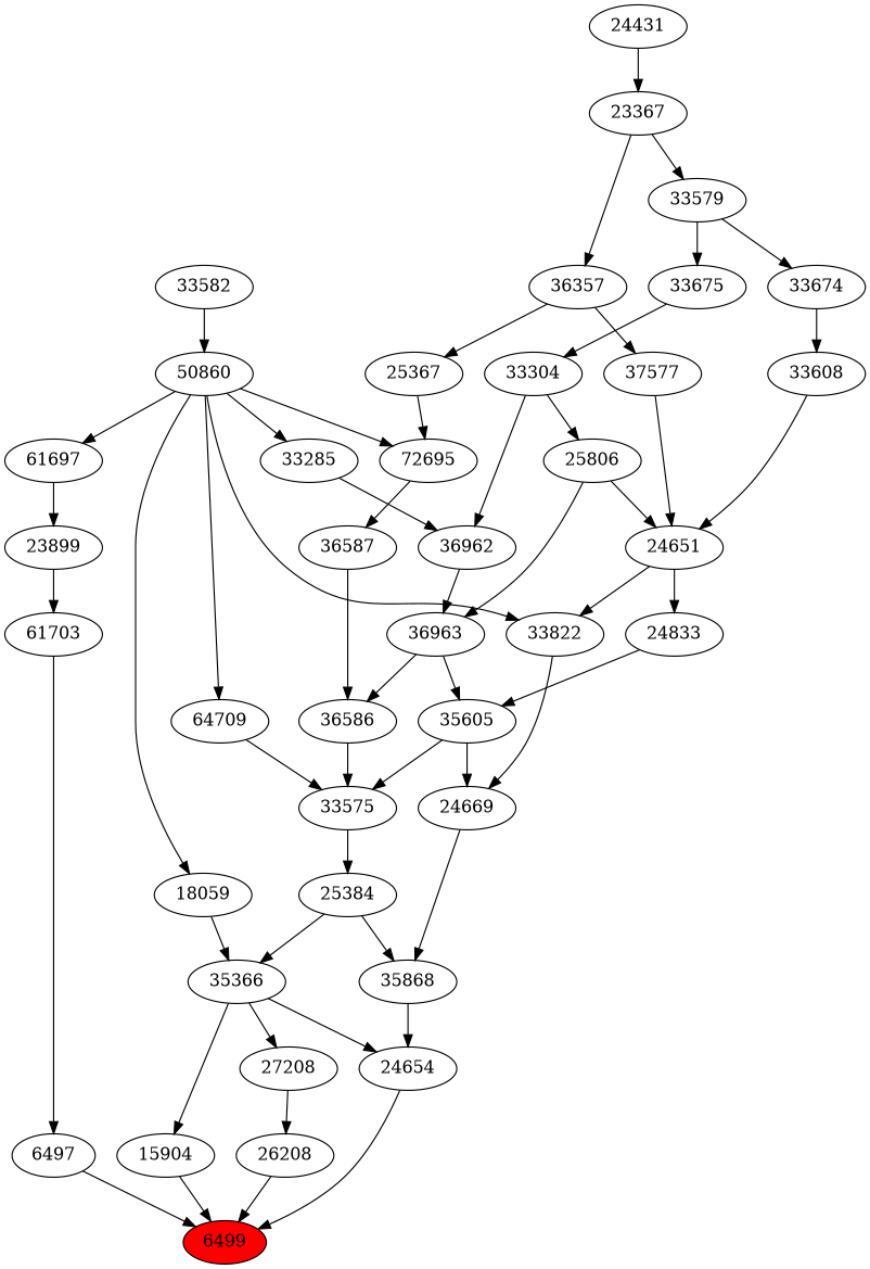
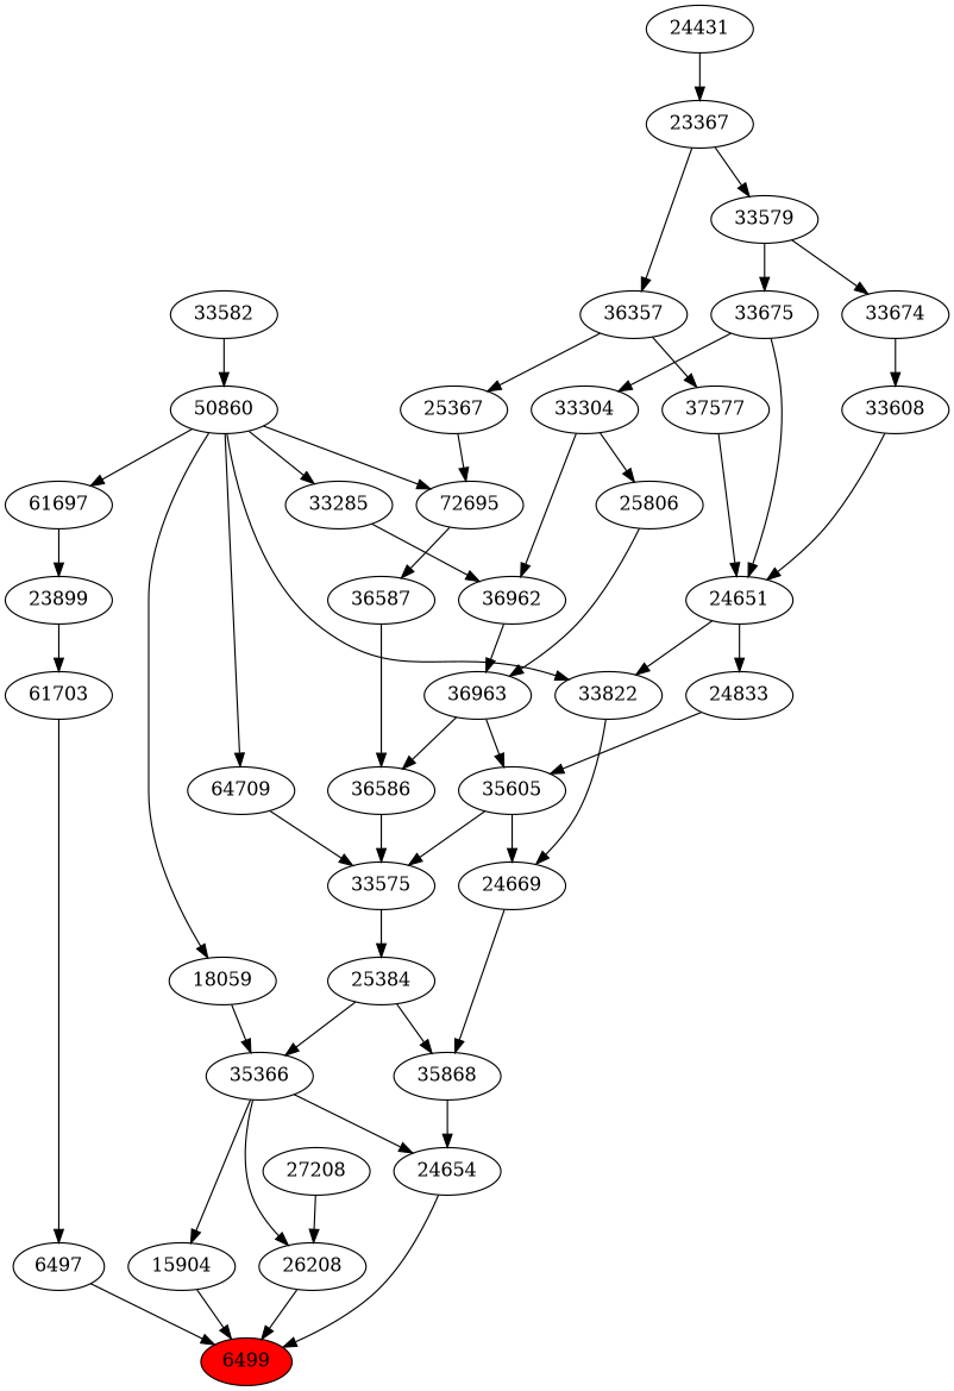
  strict digraph {
    fontname="DejaVu Serif"
    node [fontname="DejaVu Serif"]
    edge [fontname="DejaVu Serif"]
    n1 [fillcolor=red label=6499 style=filled]
    n2 [label=6497]
    n3 [label=26208]
    n4 [label=24654]
    n5 [label=15904]
    n6 [label=61703]
    n7 [label=27208]
    n8 [label=35868]
    n9 [label=35366]
    n10 [label=23899]
    n11 [label=25384]
    n12 [label=24669]
    n13 [label=18059]
    n14 [label=61697]
    n15 [label=33575]
    n16 [label=33822]
    n17 [label=50860]
    n18 [label=64709]
    n19 [label=72695]
    n20 [label=33285]
    n21 [label=36587]
    n22 [label=36962]
    n23 [label=36586]
    n24 [label=35605]
    n25 [label=24651]
    n26 [label=24833]
    n27 [label=33582]
    n28 [label=36963]
    n29 [label=25806]
    n30 [label=33608]
    n31 [label=37577]
    n32 [label=33675]
    n33 [label=33304]
    n34 [label=33674]
    n35 [label=36357]
    n36 [label=25367]
    n37 [label=33579]
    n38 [label=23367]
    n39 [label=24431]
    n2 -> n1
    n3 -> n1
    n4 -> n1
    n5 -> n1
    n6 -> n2
    n7 -> n3
    n8 -> n4
    n9 -> n4
    n9 -> n5
-   n9 -> n7
+   n9 -> n3
    n10 -> n6
    n11 -> n8
    n11 -> n9
    n12 -> n8
    n13 -> n9
    n14 -> n10
    n15 -> n11
    n16 -> n12
    n17 -> n13
    n17 -> n14
    n17 -> n16
    n17 -> n18
    n17 -> n19
    n17 -> n20
    n18 -> n15
    n19 -> n21
    n20 -> n22
    n21 -> n23
    n22 -> n28
    n23 -> n15
    n24 -> n12
    n24 -> n15
    n25 -> n16
    n25 -> n26
    n26 -> n24
    n27 -> n17
    n28 -> n23
    n28 -> n24
-   n29 -> n25
+   n32 -> n25
    n29 -> n28
    n30 -> n25
    n31 -> n25
    n32 -> n33
    n33 -> n22
    n33 -> n29
    n34 -> n30
    n35 -> n31
    n35 -> n36
    n36 -> n19
    n37 -> n32
    n37 -> n34
    n38 -> n35
    n38 -> n37
    n39 -> n38
  }
